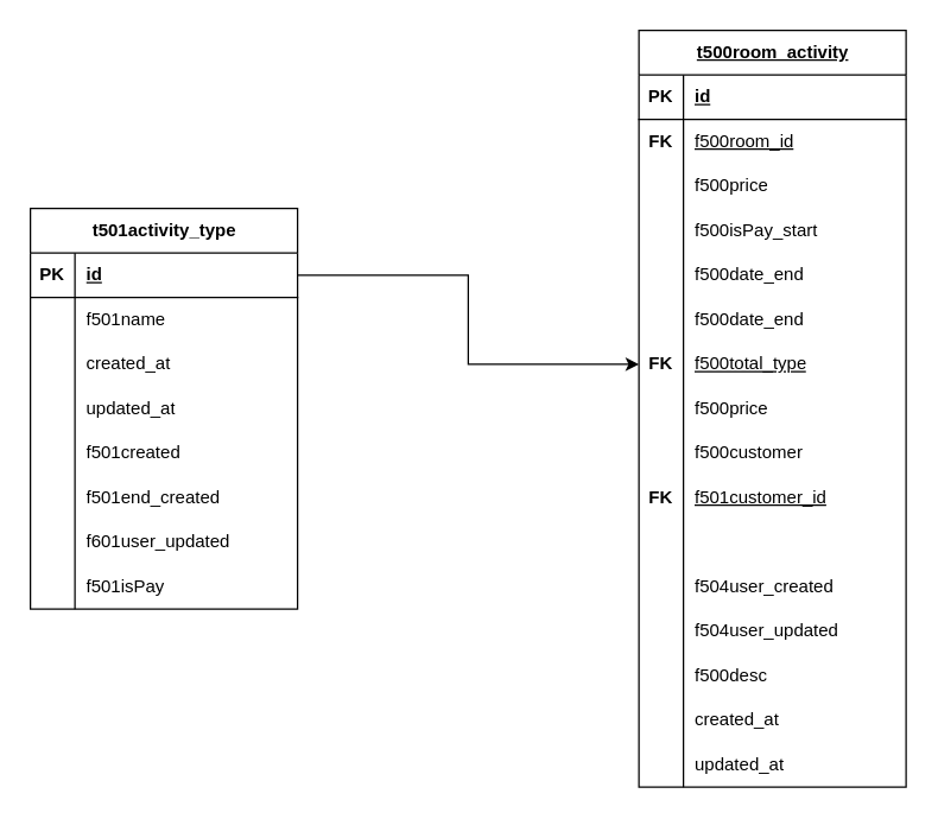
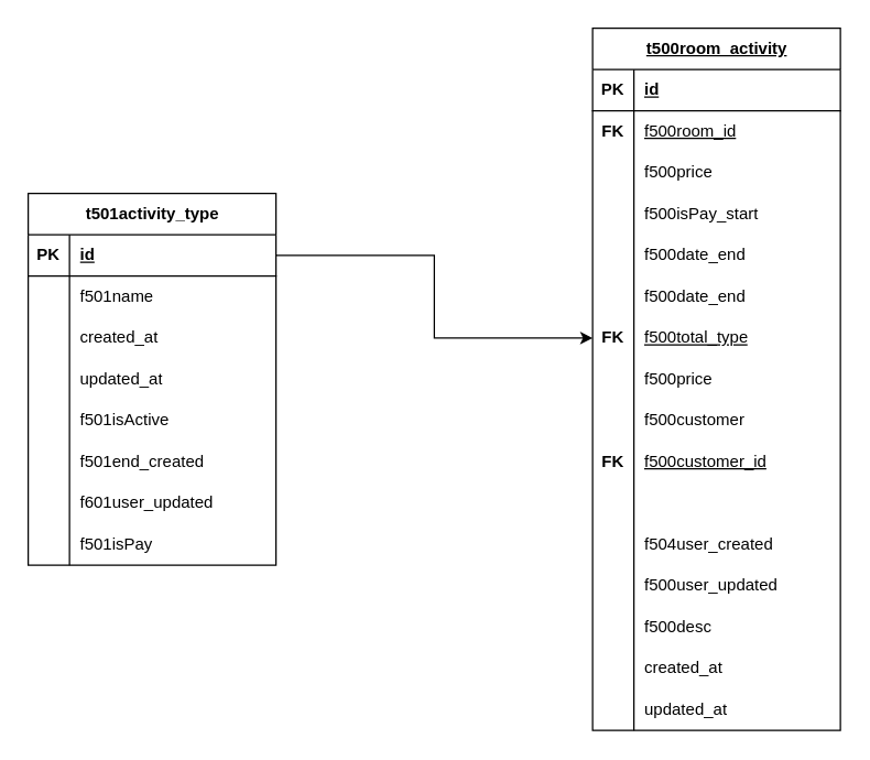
  <mxCell id="0" />
  <mxCell id="1" parent="0" />
  <mxCell id="2" value="t500room_activity" style="shape=table;startSize=30;container=1;collapsible=1;childLayout=tableLayout;fixedRows=1;rowLines=0;fontStyle=5;align=center;resizeLast=1;html=1;" parent="1" vertex="1"><mxGeometry x="430" y="20" width="180" height="510" as="geometry" /></mxCell>
  <mxCell id="3" value="" style="shape=tableRow;horizontal=0;startSize=0;swimlaneHead=0;swimlaneBody=0;fillColor=none;collapsible=0;dropTarget=0;points=[[0,0.5],[1,0.5]];portConstraint=eastwest;top=0;left=0;right=0;bottom=1;" parent="2" vertex="1"><mxGeometry y="30" width="180" height="30" as="geometry" /></mxCell>
  <mxCell id="4" value="PK" style="shape=partialRectangle;connectable=0;fillColor=none;top=0;left=0;bottom=0;right=0;fontStyle=1;overflow=hidden;whiteSpace=wrap;html=1;" parent="3" vertex="1"><mxGeometry width="30" height="30" as="geometry"><mxRectangle width="30" height="30" as="alternateBounds" /></mxGeometry></mxCell>
  <mxCell id="5" value="id" style="shape=partialRectangle;connectable=0;fillColor=none;top=0;left=0;bottom=0;right=0;align=left;spacingLeft=6;fontStyle=5;overflow=hidden;whiteSpace=wrap;html=1;" parent="3" vertex="1"><mxGeometry x="30" width="150" height="30" as="geometry"><mxRectangle width="150" height="30" as="alternateBounds" /></mxGeometry></mxCell>
  <mxCell id="6" value="" style="shape=tableRow;horizontal=0;startSize=0;swimlaneHead=0;swimlaneBody=0;fillColor=none;collapsible=0;dropTarget=0;points=[[0,0.5],[1,0.5]];portConstraint=eastwest;top=0;left=0;right=0;bottom=0;" parent="2" vertex="1"><mxGeometry y="60" width="180" height="30" as="geometry" /></mxCell>
  <mxCell id="7" value="&lt;b&gt;FK&lt;/b&gt;" style="shape=partialRectangle;connectable=0;fillColor=none;top=0;left=0;bottom=0;right=0;editable=1;overflow=hidden;whiteSpace=wrap;html=1;" parent="6" vertex="1"><mxGeometry width="30" height="30" as="geometry"><mxRectangle width="30" height="30" as="alternateBounds" /></mxGeometry></mxCell>
  <mxCell id="8" value="&lt;u&gt;f500room_id&lt;/u&gt;" style="shape=partialRectangle;connectable=0;fillColor=none;top=0;left=0;bottom=0;right=0;align=left;spacingLeft=6;overflow=hidden;whiteSpace=wrap;html=1;" parent="6" vertex="1"><mxGeometry x="30" width="150" height="30" as="geometry"><mxRectangle width="150" height="30" as="alternateBounds" /></mxGeometry></mxCell>
  <mxCell id="9" value="" style="shape=tableRow;horizontal=0;startSize=0;swimlaneHead=0;swimlaneBody=0;fillColor=none;collapsible=0;dropTarget=0;points=[[0,0.5],[1,0.5]];portConstraint=eastwest;top=0;left=0;right=0;bottom=0;" parent="2" vertex="1"><mxGeometry y="90" width="180" height="30" as="geometry" /></mxCell>
  <mxCell id="10" value="" style="shape=partialRectangle;connectable=0;fillColor=none;top=0;left=0;bottom=0;right=0;editable=1;overflow=hidden;whiteSpace=wrap;html=1;" parent="9" vertex="1"><mxGeometry width="30" height="30" as="geometry"><mxRectangle width="30" height="30" as="alternateBounds" /></mxGeometry></mxCell>
  <mxCell id="11" value="f&lt;span style=&quot;border-color: var(--border-color);&quot;&gt;500&lt;/span&gt;price" style="shape=partialRectangle;connectable=0;fillColor=none;top=0;left=0;bottom=0;right=0;align=left;spacingLeft=6;overflow=hidden;whiteSpace=wrap;html=1;" parent="9" vertex="1"><mxGeometry x="30" width="150" height="30" as="geometry"><mxRectangle width="150" height="30" as="alternateBounds" /></mxGeometry></mxCell>
  <mxCell id="12" value="" style="shape=tableRow;horizontal=0;startSize=0;swimlaneHead=0;swimlaneBody=0;fillColor=none;collapsible=0;dropTarget=0;points=[[0,0.5],[1,0.5]];portConstraint=eastwest;top=0;left=0;right=0;bottom=0;" parent="2" vertex="1"><mxGeometry y="120" width="180" height="30" as="geometry" /></mxCell>
  <mxCell id="13" value="" style="shape=partialRectangle;connectable=0;fillColor=none;top=0;left=0;bottom=0;right=0;editable=1;overflow=hidden;whiteSpace=wrap;html=1;" parent="12" vertex="1"><mxGeometry width="30" height="30" as="geometry"><mxRectangle width="30" height="30" as="alternateBounds" /></mxGeometry></mxCell>
  <mxCell id="14" value="f&lt;span style=&quot;border-color: var(--border-color);&quot;&gt;500&lt;/span&gt;isPay_start" style="shape=partialRectangle;connectable=0;fillColor=none;top=0;left=0;bottom=0;right=0;align=left;spacingLeft=6;overflow=hidden;whiteSpace=wrap;html=1;" parent="12" vertex="1"><mxGeometry x="30" width="150" height="30" as="geometry"><mxRectangle width="150" height="30" as="alternateBounds" /></mxGeometry></mxCell>
  <mxCell id="15" value="" style="shape=tableRow;horizontal=0;startSize=0;swimlaneHead=0;swimlaneBody=0;fillColor=none;collapsible=0;dropTarget=0;points=[[0,0.5],[1,0.5]];portConstraint=eastwest;top=0;left=0;right=0;bottom=0;" parent="2" vertex="1"><mxGeometry y="150" width="180" height="30" as="geometry" /></mxCell>
  <mxCell id="16" value="" style="shape=partialRectangle;connectable=0;fillColor=none;top=0;left=0;bottom=0;right=0;editable=1;overflow=hidden;whiteSpace=wrap;html=1;" parent="15" vertex="1"><mxGeometry width="30" height="30" as="geometry"><mxRectangle width="30" height="30" as="alternateBounds" /></mxGeometry></mxCell>
  <mxCell id="17" value="f500date_end" style="shape=partialRectangle;connectable=0;fillColor=none;top=0;left=0;bottom=0;right=0;align=left;spacingLeft=6;overflow=hidden;whiteSpace=wrap;html=1;" parent="15" vertex="1"><mxGeometry x="30" width="150" height="30" as="geometry"><mxRectangle width="150" height="30" as="alternateBounds" /></mxGeometry></mxCell>
  <mxCell id="18" value="" style="shape=tableRow;horizontal=0;startSize=0;swimlaneHead=0;swimlaneBody=0;fillColor=none;collapsible=0;dropTarget=0;points=[[0,0.5],[1,0.5]];portConstraint=eastwest;top=0;left=0;right=0;bottom=0;" parent="2" vertex="1"><mxGeometry y="180" width="180" height="30" as="geometry" /></mxCell>
  <mxCell id="19" value="" style="shape=partialRectangle;connectable=0;fillColor=none;top=0;left=0;bottom=0;right=0;editable=1;overflow=hidden;whiteSpace=wrap;html=1;" parent="18" vertex="1"><mxGeometry width="30" height="30" as="geometry"><mxRectangle width="30" height="30" as="alternateBounds" /></mxGeometry></mxCell>
  <mxCell id="20" value="f500date_end" style="shape=partialRectangle;connectable=0;fillColor=none;top=0;left=0;bottom=0;right=0;align=left;spacingLeft=6;overflow=hidden;whiteSpace=wrap;html=1;" parent="18" vertex="1"><mxGeometry x="30" width="150" height="30" as="geometry"><mxRectangle width="150" height="30" as="alternateBounds" /></mxGeometry></mxCell>
  <mxCell id="21" value="" style="shape=tableRow;horizontal=0;startSize=0;swimlaneHead=0;swimlaneBody=0;fillColor=none;collapsible=0;dropTarget=0;points=[[0,0.5],[1,0.5]];portConstraint=eastwest;top=0;left=0;right=0;bottom=0;" parent="2" vertex="1"><mxGeometry y="210" width="180" height="30" as="geometry" /></mxCell>
  <mxCell id="22" value="&lt;b&gt;FK&lt;/b&gt;" style="shape=partialRectangle;connectable=0;fillColor=none;top=0;left=0;bottom=0;right=0;editable=1;overflow=hidden;whiteSpace=wrap;html=1;" parent="21" vertex="1"><mxGeometry width="30" height="30" as="geometry"><mxRectangle width="30" height="30" as="alternateBounds" /></mxGeometry></mxCell>
  <mxCell id="23" value="&lt;u&gt;f500total_type&lt;/u&gt;" style="shape=partialRectangle;connectable=0;fillColor=none;top=0;left=0;bottom=0;right=0;align=left;spacingLeft=6;overflow=hidden;whiteSpace=wrap;html=1;" parent="21" vertex="1"><mxGeometry x="30" width="150" height="30" as="geometry"><mxRectangle width="150" height="30" as="alternateBounds" /></mxGeometry></mxCell>
  <mxCell id="24" value="" style="shape=tableRow;horizontal=0;startSize=0;swimlaneHead=0;swimlaneBody=0;fillColor=none;collapsible=0;dropTarget=0;points=[[0,0.5],[1,0.5]];portConstraint=eastwest;top=0;left=0;right=0;bottom=0;" parent="2" vertex="1"><mxGeometry y="240" width="180" height="30" as="geometry" /></mxCell>
  <mxCell id="25" value="" style="shape=partialRectangle;connectable=0;fillColor=none;top=0;left=0;bottom=0;right=0;editable=1;overflow=hidden;whiteSpace=wrap;html=1;" parent="24" vertex="1"><mxGeometry width="30" height="30" as="geometry"><mxRectangle width="30" height="30" as="alternateBounds" /></mxGeometry></mxCell>
  <mxCell id="26" value="f500price" style="shape=partialRectangle;connectable=0;fillColor=none;top=0;left=0;bottom=0;right=0;align=left;spacingLeft=6;overflow=hidden;whiteSpace=wrap;html=1;" parent="24" vertex="1"><mxGeometry x="30" width="150" height="30" as="geometry"><mxRectangle width="150" height="30" as="alternateBounds" /></mxGeometry></mxCell>
  <mxCell id="27" value="" style="shape=tableRow;horizontal=0;startSize=0;swimlaneHead=0;swimlaneBody=0;fillColor=none;collapsible=0;dropTarget=0;points=[[0,0.5],[1,0.5]];portConstraint=eastwest;top=0;left=0;right=0;bottom=0;" parent="2" vertex="1"><mxGeometry y="270" width="180" height="30" as="geometry" /></mxCell>
  <mxCell id="28" value="" style="shape=partialRectangle;connectable=0;fillColor=none;top=0;left=0;bottom=0;right=0;editable=1;overflow=hidden;whiteSpace=wrap;html=1;" parent="27" vertex="1"><mxGeometry width="30" height="30" as="geometry"><mxRectangle width="30" height="30" as="alternateBounds" /></mxGeometry></mxCell>
  <mxCell id="29" value="f500customer" style="shape=partialRectangle;connectable=0;fillColor=none;top=0;left=0;bottom=0;right=0;align=left;spacingLeft=6;overflow=hidden;whiteSpace=wrap;html=1;" parent="27" vertex="1"><mxGeometry x="30" width="150" height="30" as="geometry"><mxRectangle width="150" height="30" as="alternateBounds" /></mxGeometry></mxCell>
  <mxCell id="30" value="" style="shape=tableRow;horizontal=0;startSize=0;swimlaneHead=0;swimlaneBody=0;fillColor=none;collapsible=0;dropTarget=0;points=[[0,0.5],[1,0.5]];portConstraint=eastwest;top=0;left=0;right=0;bottom=0;" parent="2" vertex="1"><mxGeometry y="300" width="180" height="30" as="geometry" /></mxCell>
  <mxCell id="31" value="&lt;b style=&quot;border-color: var(--border-color);&quot;&gt;FK&lt;/b&gt;" style="shape=partialRectangle;connectable=0;fillColor=none;top=0;left=0;bottom=0;right=0;editable=1;overflow=hidden;whiteSpace=wrap;html=1;" parent="30" vertex="1"><mxGeometry width="30" height="30" as="geometry"><mxRectangle width="30" height="30" as="alternateBounds" /></mxGeometry></mxCell>
- <mxCell id="32" value="f501customer_id" style="shape=partialRectangle;connectable=0;fillColor=none;top=0;left=0;bottom=0;right=0;align=left;spacingLeft=6;overflow=hidden;whiteSpace=wrap;html=1;fontStyle=4" parent="30" vertex="1"><mxGeometry x="30" width="150" height="30" as="geometry"><mxRectangle width="150" height="30" as="alternateBounds" /></mxGeometry></mxCell>
+ <mxCell id="32" value="f500customer_id" style="shape=partialRectangle;connectable=0;fillColor=none;top=0;left=0;bottom=0;right=0;align=left;spacingLeft=6;overflow=hidden;whiteSpace=wrap;html=1;fontStyle=4" parent="30" vertex="1"><mxGeometry x="30" width="150" height="30" as="geometry"><mxRectangle width="150" height="30" as="alternateBounds" /></mxGeometry></mxCell>
  <mxCell id="33" value="" style="shape=tableRow;horizontal=0;startSize=0;swimlaneHead=0;swimlaneBody=0;fillColor=none;collapsible=0;dropTarget=0;points=[[0,0.5],[1,0.5]];portConstraint=eastwest;top=0;left=0;right=0;bottom=0;" parent="2" vertex="1"><mxGeometry y="330" width="180" height="30" as="geometry" /></mxCell>
  <mxCell id="34" value="" style="shape=partialRectangle;connectable=0;fillColor=none;top=0;left=0;bottom=0;right=0;editable=1;overflow=hidden;whiteSpace=wrap;html=1;" parent="33" vertex="1"><mxGeometry width="30" height="30" as="geometry"><mxRectangle width="30" height="30" as="alternateBounds" /></mxGeometry></mxCell>
  <mxCell id="35" value="" style="shape=partialRectangle;connectable=0;fillColor=none;top=0;left=0;bottom=0;right=0;align=left;spacingLeft=6;overflow=hidden;whiteSpace=wrap;html=1;fontStyle=0" parent="33" vertex="1"><mxGeometry x="30" width="150" height="30" as="geometry"><mxRectangle width="150" height="30" as="alternateBounds" /></mxGeometry></mxCell>
  <mxCell id="36" value="" style="shape=tableRow;horizontal=0;startSize=0;swimlaneHead=0;swimlaneBody=0;fillColor=none;collapsible=0;dropTarget=0;points=[[0,0.5],[1,0.5]];portConstraint=eastwest;top=0;left=0;right=0;bottom=0;" parent="2" vertex="1"><mxGeometry y="360" width="180" height="30" as="geometry" /></mxCell>
  <mxCell id="37" value="" style="shape=partialRectangle;connectable=0;fillColor=none;top=0;left=0;bottom=0;right=0;editable=1;overflow=hidden;whiteSpace=wrap;html=1;" parent="36" vertex="1"><mxGeometry width="30" height="30" as="geometry"><mxRectangle width="30" height="30" as="alternateBounds" /></mxGeometry></mxCell>
  <mxCell id="38" value="f504user_created" style="shape=partialRectangle;connectable=0;fillColor=none;top=0;left=0;bottom=0;right=0;align=left;spacingLeft=6;overflow=hidden;whiteSpace=wrap;html=1;fontStyle=0" parent="36" vertex="1"><mxGeometry x="30" width="150" height="30" as="geometry"><mxRectangle width="150" height="30" as="alternateBounds" /></mxGeometry></mxCell>
  <mxCell id="39" value="" style="shape=tableRow;horizontal=0;startSize=0;swimlaneHead=0;swimlaneBody=0;fillColor=none;collapsible=0;dropTarget=0;points=[[0,0.5],[1,0.5]];portConstraint=eastwest;top=0;left=0;right=0;bottom=0;" parent="2" vertex="1"><mxGeometry y="390" width="180" height="30" as="geometry" /></mxCell>
  <mxCell id="40" value="" style="shape=partialRectangle;connectable=0;fillColor=none;top=0;left=0;bottom=0;right=0;editable=1;overflow=hidden;whiteSpace=wrap;html=1;" parent="39" vertex="1"><mxGeometry width="30" height="30" as="geometry"><mxRectangle width="30" height="30" as="alternateBounds" /></mxGeometry></mxCell>
- <mxCell id="41" value="f504user_updated" style="shape=partialRectangle;connectable=0;fillColor=none;top=0;left=0;bottom=0;right=0;align=left;spacingLeft=6;overflow=hidden;whiteSpace=wrap;html=1;fontStyle=0" parent="39" vertex="1"><mxGeometry x="30" width="150" height="30" as="geometry"><mxRectangle width="150" height="30" as="alternateBounds" /></mxGeometry></mxCell>
+ <mxCell id="41" value="f500user_updated" style="shape=partialRectangle;connectable=0;fillColor=none;top=0;left=0;bottom=0;right=0;align=left;spacingLeft=6;overflow=hidden;whiteSpace=wrap;html=1;fontStyle=0" parent="39" vertex="1"><mxGeometry x="30" width="150" height="30" as="geometry"><mxRectangle width="150" height="30" as="alternateBounds" /></mxGeometry></mxCell>
  <mxCell id="42" value="" style="shape=tableRow;horizontal=0;startSize=0;swimlaneHead=0;swimlaneBody=0;fillColor=none;collapsible=0;dropTarget=0;points=[[0,0.5],[1,0.5]];portConstraint=eastwest;top=0;left=0;right=0;bottom=0;" parent="2" vertex="1"><mxGeometry y="420" width="180" height="30" as="geometry" /></mxCell>
  <mxCell id="43" value="" style="shape=partialRectangle;connectable=0;fillColor=none;top=0;left=0;bottom=0;right=0;editable=1;overflow=hidden;whiteSpace=wrap;html=1;" parent="42" vertex="1"><mxGeometry width="30" height="30" as="geometry"><mxRectangle width="30" height="30" as="alternateBounds" /></mxGeometry></mxCell>
  <mxCell id="44" value="f500desc" style="shape=partialRectangle;connectable=0;fillColor=none;top=0;left=0;bottom=0;right=0;align=left;spacingLeft=6;overflow=hidden;whiteSpace=wrap;html=1;fontStyle=0" parent="42" vertex="1"><mxGeometry x="30" width="150" height="30" as="geometry"><mxRectangle width="150" height="30" as="alternateBounds" /></mxGeometry></mxCell>
  <mxCell id="45" value="" style="shape=tableRow;horizontal=0;startSize=0;swimlaneHead=0;swimlaneBody=0;fillColor=none;collapsible=0;dropTarget=0;points=[[0,0.5],[1,0.5]];portConstraint=eastwest;top=0;left=0;right=0;bottom=0;" parent="2" vertex="1"><mxGeometry y="450" width="180" height="30" as="geometry" /></mxCell>
  <mxCell id="46" value="" style="shape=partialRectangle;connectable=0;fillColor=none;top=0;left=0;bottom=0;right=0;editable=1;overflow=hidden;whiteSpace=wrap;html=1;" parent="45" vertex="1"><mxGeometry width="30" height="30" as="geometry"><mxRectangle width="30" height="30" as="alternateBounds" /></mxGeometry></mxCell>
  <mxCell id="47" value="created_at" style="shape=partialRectangle;connectable=0;fillColor=none;top=0;left=0;bottom=0;right=0;align=left;spacingLeft=6;overflow=hidden;whiteSpace=wrap;html=1;fontStyle=0" parent="45" vertex="1"><mxGeometry x="30" width="150" height="30" as="geometry"><mxRectangle width="150" height="30" as="alternateBounds" /></mxGeometry></mxCell>
  <mxCell id="48" value="" style="shape=tableRow;horizontal=0;startSize=0;swimlaneHead=0;swimlaneBody=0;fillColor=none;collapsible=0;dropTarget=0;points=[[0,0.5],[1,0.5]];portConstraint=eastwest;top=0;left=0;right=0;bottom=0;" parent="2" vertex="1"><mxGeometry y="480" width="180" height="30" as="geometry" /></mxCell>
  <mxCell id="49" value="" style="shape=partialRectangle;connectable=0;fillColor=none;top=0;left=0;bottom=0;right=0;editable=1;overflow=hidden;whiteSpace=wrap;html=1;" parent="48" vertex="1"><mxGeometry width="30" height="30" as="geometry"><mxRectangle width="30" height="30" as="alternateBounds" /></mxGeometry></mxCell>
  <mxCell id="50" value="updated_at" style="shape=partialRectangle;connectable=0;fillColor=none;top=0;left=0;bottom=0;right=0;align=left;spacingLeft=6;overflow=hidden;whiteSpace=wrap;html=1;fontStyle=0" parent="48" vertex="1"><mxGeometry x="30" width="150" height="30" as="geometry"><mxRectangle width="150" height="30" as="alternateBounds" /></mxGeometry></mxCell>
  <mxCell id="51" value="t501activity_type" style="shape=table;startSize=30;container=1;collapsible=1;childLayout=tableLayout;fixedRows=1;rowLines=0;fontStyle=1;align=center;resizeLast=1;html=1;" parent="1" vertex="1"><mxGeometry x="20" y="140" width="180" height="270" as="geometry" /></mxCell>
  <mxCell id="52" value="" style="shape=tableRow;horizontal=0;startSize=0;swimlaneHead=0;swimlaneBody=0;fillColor=none;collapsible=0;dropTarget=0;points=[[0,0.5],[1,0.5]];portConstraint=eastwest;top=0;left=0;right=0;bottom=1;" parent="51" vertex="1"><mxGeometry y="30" width="180" height="30" as="geometry" /></mxCell>
  <mxCell id="53" value="PK" style="shape=partialRectangle;connectable=0;fillColor=none;top=0;left=0;bottom=0;right=0;fontStyle=1;overflow=hidden;whiteSpace=wrap;html=1;" parent="52" vertex="1"><mxGeometry width="30" height="30" as="geometry"><mxRectangle width="30" height="30" as="alternateBounds" /></mxGeometry></mxCell>
  <mxCell id="54" value="id" style="shape=partialRectangle;connectable=0;fillColor=none;top=0;left=0;bottom=0;right=0;align=left;spacingLeft=6;fontStyle=5;overflow=hidden;whiteSpace=wrap;html=1;" parent="52" vertex="1"><mxGeometry x="30" width="150" height="30" as="geometry"><mxRectangle width="150" height="30" as="alternateBounds" /></mxGeometry></mxCell>
  <mxCell id="55" value="" style="shape=tableRow;horizontal=0;startSize=0;swimlaneHead=0;swimlaneBody=0;fillColor=none;collapsible=0;dropTarget=0;points=[[0,0.5],[1,0.5]];portConstraint=eastwest;top=0;left=0;right=0;bottom=0;" parent="51" vertex="1"><mxGeometry y="60" width="180" height="30" as="geometry" /></mxCell>
  <mxCell id="56" value="" style="shape=partialRectangle;connectable=0;fillColor=none;top=0;left=0;bottom=0;right=0;editable=1;overflow=hidden;whiteSpace=wrap;html=1;" parent="55" vertex="1"><mxGeometry width="30" height="30" as="geometry"><mxRectangle width="30" height="30" as="alternateBounds" /></mxGeometry></mxCell>
  <mxCell id="57" value="f501name" style="shape=partialRectangle;connectable=0;fillColor=none;top=0;left=0;bottom=0;right=0;align=left;spacingLeft=6;overflow=hidden;whiteSpace=wrap;html=1;" parent="55" vertex="1"><mxGeometry x="30" width="150" height="30" as="geometry"><mxRectangle width="150" height="30" as="alternateBounds" /></mxGeometry></mxCell>
  <mxCell id="58" value="" style="shape=tableRow;horizontal=0;startSize=0;swimlaneHead=0;swimlaneBody=0;fillColor=none;collapsible=0;dropTarget=0;points=[[0,0.5],[1,0.5]];portConstraint=eastwest;top=0;left=0;right=0;bottom=0;" parent="51" vertex="1"><mxGeometry y="90" width="180" height="30" as="geometry" /></mxCell>
  <mxCell id="59" value="" style="shape=partialRectangle;connectable=0;fillColor=none;top=0;left=0;bottom=0;right=0;editable=1;overflow=hidden;whiteSpace=wrap;html=1;" parent="58" vertex="1"><mxGeometry width="30" height="30" as="geometry"><mxRectangle width="30" height="30" as="alternateBounds" /></mxGeometry></mxCell>
  <mxCell id="60" value="created_at" style="shape=partialRectangle;connectable=0;fillColor=none;top=0;left=0;bottom=0;right=0;align=left;spacingLeft=6;overflow=hidden;whiteSpace=wrap;html=1;" parent="58" vertex="1"><mxGeometry x="30" width="150" height="30" as="geometry"><mxRectangle width="150" height="30" as="alternateBounds" /></mxGeometry></mxCell>
  <mxCell id="61" value="" style="shape=tableRow;horizontal=0;startSize=0;swimlaneHead=0;swimlaneBody=0;fillColor=none;collapsible=0;dropTarget=0;points=[[0,0.5],[1,0.5]];portConstraint=eastwest;top=0;left=0;right=0;bottom=0;" parent="51" vertex="1"><mxGeometry y="120" width="180" height="30" as="geometry" /></mxCell>
  <mxCell id="62" value="" style="shape=partialRectangle;connectable=0;fillColor=none;top=0;left=0;bottom=0;right=0;editable=1;overflow=hidden;whiteSpace=wrap;html=1;" parent="61" vertex="1"><mxGeometry width="30" height="30" as="geometry"><mxRectangle width="30" height="30" as="alternateBounds" /></mxGeometry></mxCell>
  <mxCell id="63" value="updated_at" style="shape=partialRectangle;connectable=0;fillColor=none;top=0;left=0;bottom=0;right=0;align=left;spacingLeft=6;overflow=hidden;whiteSpace=wrap;html=1;" parent="61" vertex="1"><mxGeometry x="30" width="150" height="30" as="geometry"><mxRectangle width="150" height="30" as="alternateBounds" /></mxGeometry></mxCell>
  <mxCell id="64" value="" style="shape=tableRow;horizontal=0;startSize=0;swimlaneHead=0;swimlaneBody=0;fillColor=none;collapsible=0;dropTarget=0;points=[[0,0.5],[1,0.5]];portConstraint=eastwest;top=0;left=0;right=0;bottom=0;" parent="51" vertex="1"><mxGeometry y="150" width="180" height="30" as="geometry" /></mxCell>
  <mxCell id="65" value="" style="shape=partialRectangle;connectable=0;fillColor=none;top=0;left=0;bottom=0;right=0;editable=1;overflow=hidden;whiteSpace=wrap;html=1;" parent="64" vertex="1"><mxGeometry width="30" height="30" as="geometry"><mxRectangle width="30" height="30" as="alternateBounds" /></mxGeometry></mxCell>
- <mxCell id="66" value="f501created" style="shape=partialRectangle;connectable=0;fillColor=none;top=0;left=0;bottom=0;right=0;align=left;spacingLeft=6;overflow=hidden;whiteSpace=wrap;html=1;" parent="64" vertex="1"><mxGeometry x="30" width="150" height="30" as="geometry"><mxRectangle width="150" height="30" as="alternateBounds" /></mxGeometry></mxCell>
+ <mxCell id="66" value="f501isActive" style="shape=partialRectangle;connectable=0;fillColor=none;top=0;left=0;bottom=0;right=0;align=left;spacingLeft=6;overflow=hidden;whiteSpace=wrap;html=1;" parent="64" vertex="1"><mxGeometry x="30" width="150" height="30" as="geometry"><mxRectangle width="150" height="30" as="alternateBounds" /></mxGeometry></mxCell>
  <mxCell id="67" value="" style="shape=tableRow;horizontal=0;startSize=0;swimlaneHead=0;swimlaneBody=0;fillColor=none;collapsible=0;dropTarget=0;points=[[0,0.5],[1,0.5]];portConstraint=eastwest;top=0;left=0;right=0;bottom=0;" parent="51" vertex="1"><mxGeometry y="180" width="180" height="30" as="geometry" /></mxCell>
  <mxCell id="68" value="" style="shape=partialRectangle;connectable=0;fillColor=none;top=0;left=0;bottom=0;right=0;editable=1;overflow=hidden;whiteSpace=wrap;html=1;" parent="67" vertex="1"><mxGeometry width="30" height="30" as="geometry"><mxRectangle width="30" height="30" as="alternateBounds" /></mxGeometry></mxCell>
  <mxCell id="69" value="f501end_created" style="shape=partialRectangle;connectable=0;fillColor=none;top=0;left=0;bottom=0;right=0;align=left;spacingLeft=6;overflow=hidden;whiteSpace=wrap;html=1;" parent="67" vertex="1"><mxGeometry x="30" width="150" height="30" as="geometry"><mxRectangle width="150" height="30" as="alternateBounds" /></mxGeometry></mxCell>
  <mxCell id="70" value="" style="shape=tableRow;horizontal=0;startSize=0;swimlaneHead=0;swimlaneBody=0;fillColor=none;collapsible=0;dropTarget=0;points=[[0,0.5],[1,0.5]];portConstraint=eastwest;top=0;left=0;right=0;bottom=0;" parent="51" vertex="1"><mxGeometry y="210" width="180" height="30" as="geometry" /></mxCell>
  <mxCell id="71" value="" style="shape=partialRectangle;connectable=0;fillColor=none;top=0;left=0;bottom=0;right=0;editable=1;overflow=hidden;whiteSpace=wrap;html=1;" parent="70" vertex="1"><mxGeometry width="30" height="30" as="geometry"><mxRectangle width="30" height="30" as="alternateBounds" /></mxGeometry></mxCell>
  <mxCell id="72" value="f601user_updated" style="shape=partialRectangle;connectable=0;fillColor=none;top=0;left=0;bottom=0;right=0;align=left;spacingLeft=6;overflow=hidden;whiteSpace=wrap;html=1;" parent="70" vertex="1"><mxGeometry x="30" width="150" height="30" as="geometry"><mxRectangle width="150" height="30" as="alternateBounds" /></mxGeometry></mxCell>
  <mxCell id="73" value="" style="shape=tableRow;horizontal=0;startSize=0;swimlaneHead=0;swimlaneBody=0;fillColor=none;collapsible=0;dropTarget=0;points=[[0,0.5],[1,0.5]];portConstraint=eastwest;top=0;left=0;right=0;bottom=0;" parent="51" vertex="1"><mxGeometry y="240" width="180" height="30" as="geometry" /></mxCell>
  <mxCell id="74" value="" style="shape=partialRectangle;connectable=0;fillColor=none;top=0;left=0;bottom=0;right=0;editable=1;overflow=hidden;whiteSpace=wrap;html=1;" parent="73" vertex="1"><mxGeometry width="30" height="30" as="geometry"><mxRectangle width="30" height="30" as="alternateBounds" /></mxGeometry></mxCell>
  <mxCell id="75" value="f501isPay" style="shape=partialRectangle;connectable=0;fillColor=none;top=0;left=0;bottom=0;right=0;align=left;spacingLeft=6;overflow=hidden;whiteSpace=wrap;html=1;" parent="73" vertex="1"><mxGeometry x="30" width="150" height="30" as="geometry"><mxRectangle width="150" height="30" as="alternateBounds" /></mxGeometry></mxCell>
  <mxCell id="76" style="edgeStyle=orthogonalEdgeStyle;rounded=0;orthogonalLoop=1;jettySize=auto;html=1;exitX=1;exitY=0.5;exitDx=0;exitDy=0;" parent="1" source="52" target="21" edge="1"><mxGeometry relative="1" as="geometry" /></mxCell>
